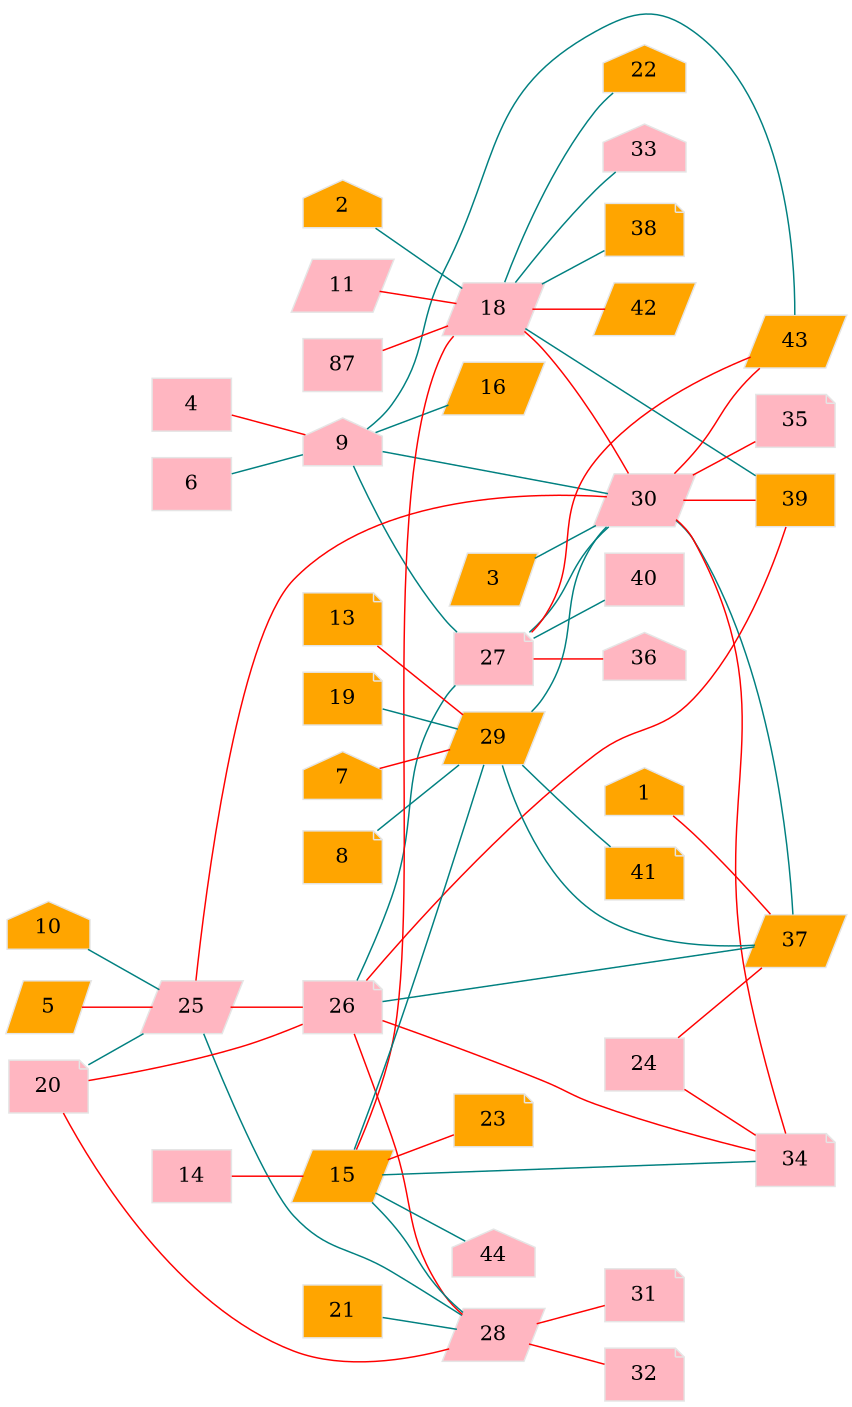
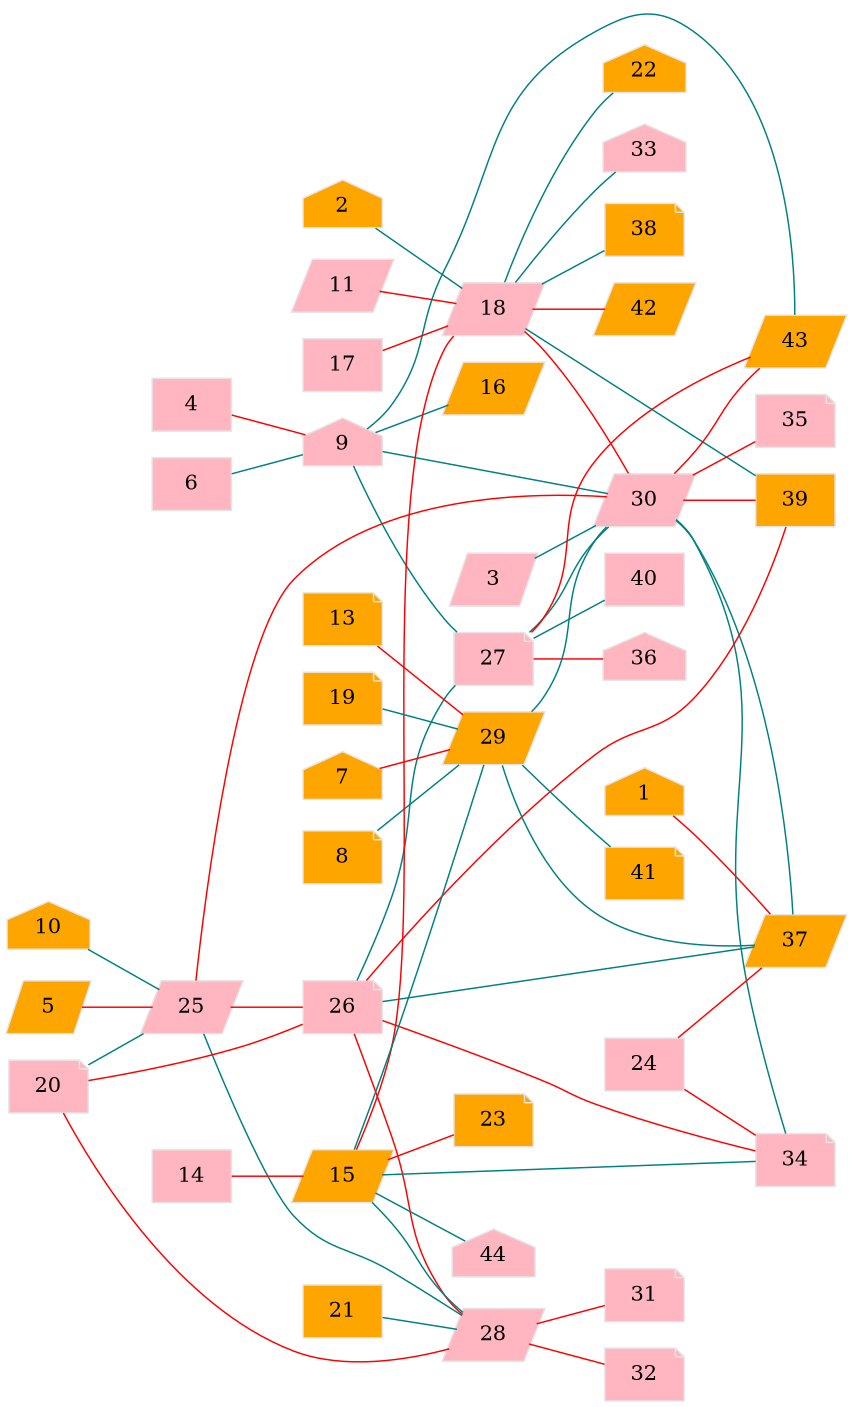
  graph {
    rankdir=LR
    node [color=gray90 fillcolor=lightpink shape=parallelogram style=filled]
    edge [color=teal weight=1.0]
    1 [fillcolor=orange shape=house]
    37 [fillcolor=orange]
    2 [fillcolor=orange shape=house]
    18
    30
    22 [fillcolor=orange shape=house]
    33 [shape=house]
    38 [fillcolor=orange shape=note]
    39 [fillcolor=orange shape=box]
    42 [fillcolor=orange]
-   3 [fillcolor=orange]
+   3
    43 [fillcolor=orange]
    34 [shape=note]
    35 [shape=note]
    4 [shape=box]
    9 [shape=house]
    16 [fillcolor=orange]
    27 [shape=note]
    5 [fillcolor=orange]
    25
    28
    26 [shape=note]
    6 [shape=box]
    7 [fillcolor=orange shape=house]
    29 [fillcolor=orange]
    41 [fillcolor=orange shape=note]
    8 [fillcolor=orange shape=note]
    36 [shape=house]
    40 [shape=box]
    10 [fillcolor=orange shape=house]
    11
    13 [fillcolor=orange shape=note]
    14 [shape=box]
    15 [fillcolor=orange]
    23 [fillcolor=orange shape=note]
    44 [shape=house]
    31 [shape=note]
    32 [shape=note]
-   17 [shape=box label=87]
+   17 [shape=box]
    19 [fillcolor=orange shape=note]
    20 [shape=note]
    21 [fillcolor=orange shape=box]
    24 [shape=box]
    1 -- 37 [color=red]
    2 -- 18
    18 -- 30 [color=red]
    18 -- 22
    18 -- 33
    18 -- 38
    18 -- 39 [weight=3.0]
    18 -- 42 [color=red]
    30 -- 37
    30 -- 39 [color=red]
    30 -- 43 [color=red]
-   30 -- 34 [color=red]
+   30 -- 34
    30 -- 35 [color=red]
    3 -- 30
    4 -- 9 [color=red]
    9 -- 30
    9 -- 43
    9 -- 16
    9 -- 27
    27 -- 30
    27 -- 43 [color=red]
    27 -- 36 [color=red]
    27 -- 40
    5 -- 25 [color=red]
    25 -- 30 [color=red]
    25 -- 28
    25 -- 26 [color=red]
    28 -- 31 [color=red]
    28 -- 32 [color=red]
    26 -- 37
    26 -- 39 [color=red]
    26 -- 34 [color=red]
    26 -- 27
    26 -- 28 [color=red]
    6 -- 9
    7 -- 29 [color=red]
    29 -- 37 [weight=2.0]
    29 -- 30 [weight=2.0]
    29 -- 41
    8 -- 29
    10 -- 25
    11 -- 18 [color=red]
    13 -- 29 [color=red]
    14 -- 15 [color=red]
    15 -- 18 [color=red weight=2.0]
    15 -- 34 [weight=3.0]
    15 -- 28
    15 -- 29
    15 -- 23 [color=red]
    15 -- 44
    17 -- 18 [color=red]
    19 -- 29
    20 -- 25
    20 -- 28 [color=red]
    20 -- 26 [color=red]
    21 -- 28
    24 -- 37 [color=red]
    24 -- 34 [color=red]
  }
